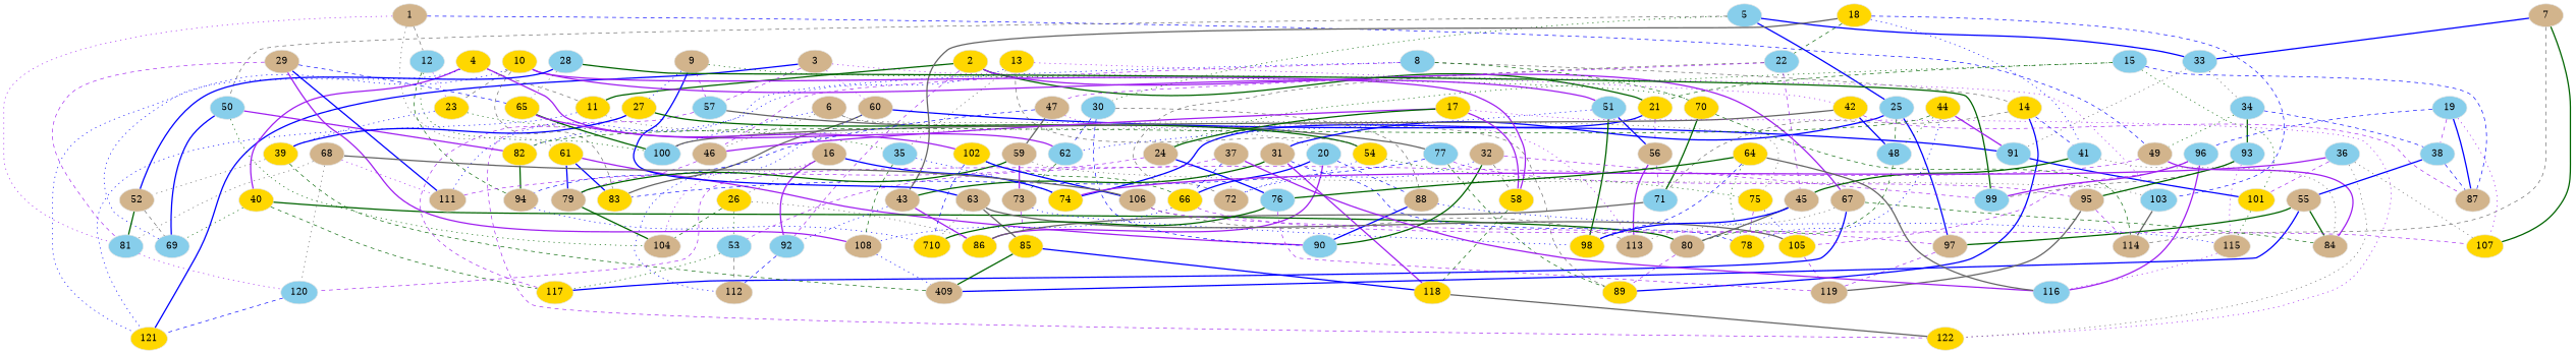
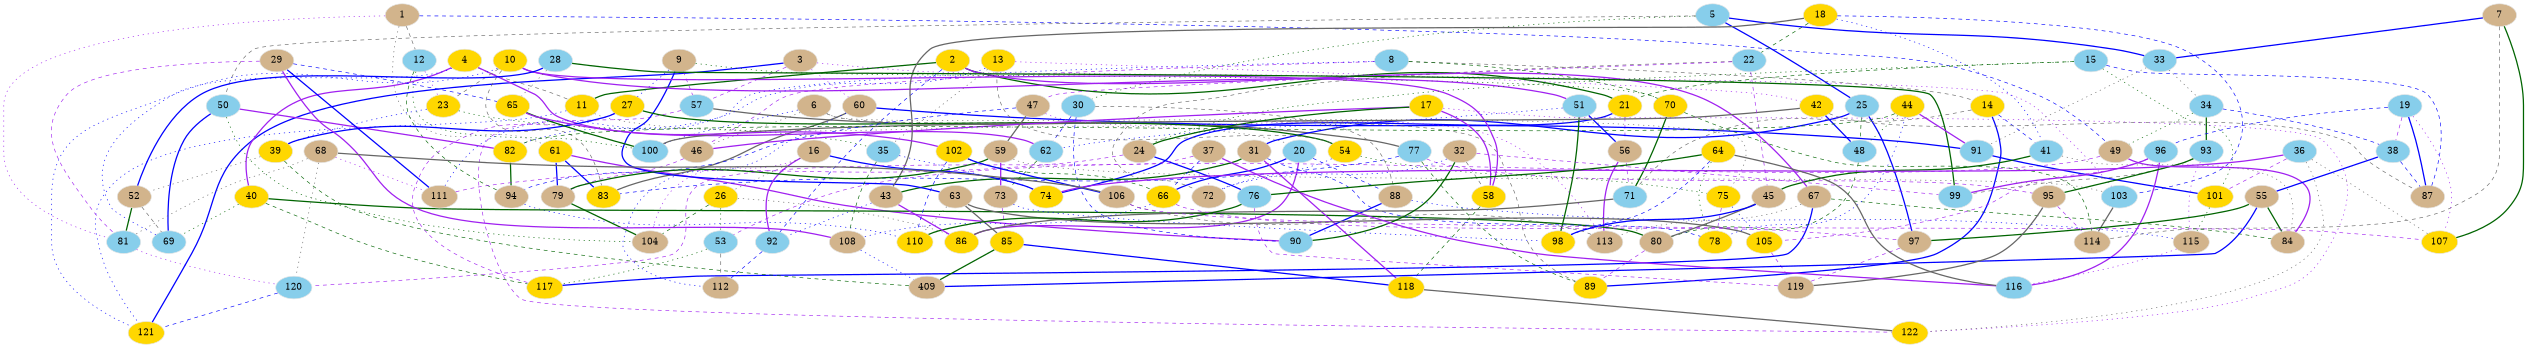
  graph {
    node [color=gray90 fillcolor=tan style=filled]
    edge [color=blue style=bold]
    12 [fillcolor=skyblue]
    1
    49
    61 [fillcolor=gold]
    81 [fillcolor=skyblue]
    100 [fillcolor=skyblue]
    23 [fillcolor=gold]
    94
    53 [fillcolor=skyblue]
    84
    83 [fillcolor=gold]
    90 [fillcolor=skyblue]
    79
    120 [fillcolor=skyblue]
    2 [fillcolor=gold]
    11 [fillcolor=gold]
    21 [fillcolor=gold]
    67
    92 [fillcolor=skyblue]
    121 [fillcolor=gold]
    20 [fillcolor=skyblue]
    74 [fillcolor=gold]
    56
    117 [fillcolor=gold]
    113
    112
    57 [fillcolor=skyblue]
    3
    60
    103 [fillcolor=skyblue]
    122 [fillcolor=gold]
    77 [fillcolor=skyblue]
    91 [fillcolor=skyblue]
    114
    4 [fillcolor=gold]
    40 [fillcolor=gold]
    62 [fillcolor=skyblue]
    69 [fillcolor=skyblue]
    80
    73
    5 [fillcolor=skyblue]
    25 [fillcolor=skyblue]
    30 [fillcolor=skyblue]
    33 [fillcolor=skyblue]
    50 [fillcolor=skyblue]
    31
    48 [fillcolor=skyblue]
    97
    88
    34 [fillcolor=skyblue]
    82 [fillcolor=gold]
    104
    6
    46
    75 [fillcolor=gold]
    89 [fillcolor=gold]
    78 [fillcolor=gold]
    105 [fillcolor=gold]
    7
    107 [fillcolor=gold]
    8 [fillcolor=skyblue]
    14 [fillcolor=gold]
    70 [fillcolor=gold]
    111
    41 [fillcolor=skyblue]
    71 [fillcolor=skyblue]
    9
    27 [fillcolor=gold]
    63
    54 [fillcolor=gold]
    39 [fillcolor=gold]
    85 [fillcolor=gold]
-   110 [fillcolor=gold label=710]
+   110 [fillcolor=gold]
    10 [fillcolor=gold]
    51 [fillcolor=skyblue]
    58 [fillcolor=gold]
    35 [fillcolor=skyblue]
    98 [fillcolor=gold]
    66 [fillcolor=gold]
    86 [fillcolor=gold]
    13 [fillcolor=gold]
    42 [fillcolor=gold]
    108
    87
    72
    45
    15 [fillcolor=skyblue]
    24
    101 [fillcolor=gold]
    76 [fillcolor=skyblue]
    115
    16
    26 [fillcolor=gold]
    17 [fillcolor=gold]
    118 [fillcolor=gold]
    18 [fillcolor=gold]
    22 [fillcolor=skyblue]
    43
    47
    19 [fillcolor=skyblue]
    38 [fillcolor=skyblue]
    96 [fillcolor=skyblue]
    55
    99 [fillcolor=skyblue]
    116 [fillcolor=skyblue]
    59
    52
    n108 [label=409]
    119
    28 [fillcolor=skyblue]
    65 [fillcolor=gold]
    102 [fillcolor=gold]
    29
    32
    93 [fillcolor=skyblue]
    95
    36 [fillcolor=skyblue]
    37
    44 [fillcolor=gold]
    64 [fillcolor=gold]
    106
    68
    12 -- 100 [color=darkgreen style=dotted]
    12 -- 23 [color=purple style=dotted]
    12 -- 94 [color=darkgreen style=dashed]
    1 -- 12 [color=gray40 style=dashed]
    1 -- 49 [style=dashed]
    1 -- 61 [color=gray40 style=dotted]
    1 -- 81 [color=purple style=dotted]
    49 -- 53 [color=purple style=dashed]
    49 -- 84 [color=purple]
    61 -- 83
    61 -- 90 [color=purple]
    61 -- 79
    81 -- 120 [color=purple style=dotted]
    23 -- 39 [style=dotted]
    23 -- 35 [color=darkgreen style=dotted]
    94 -- 110 [style=dotted]
    53 -- 117 [color=darkgreen style=dotted]
    53 -- 112 [color=gray40 style=dashed]
    79 -- 104 [color=darkgreen]
    120 -- 121 [style=dashed]
    2 -- 11 [color=darkgreen]
    2 -- 21 [color=darkgreen]
    2 -- 67 [color=purple]
-   2 -- 92 [color=purple style=dashed]
+   2 -- 92 [style=dashed]
    11 -- 121 [style=dotted]
    11 -- 20 [color=gray40 style=dotted]
    21 -- 74
    21 -- 56 [color=purple style=dashed]
    67 -- 84 [color=darkgreen style=dashed]
    67 -- 117
    67 -- 113 [color=gray40 style=dotted]
    92 -- 112 [style=dashed]
    20 -- 88 [style=dashed]
    20 -- 66
    20 -- 86 [color=purple]
    56 -- 113 [color=purple]
    56 -- 71 [color=purple style=dashed]
    57 -- 122 [color=purple style=dashed]
    57 -- 77 [color=gray40]
    3 -- 121
    3 -- 57 [color=purple style=dashed]
    3 -- 60 [color=purple style=dotted]
    3 -- 103 [color=purple style=dotted]
    60 -- 83 [color=gray40]
    60 -- 112 [style=dotted]
    60 -- 91
    103 -- 114 [color=gray40]
    77 -- 83 [style=dashed]
    77 -- 89 [color=darkgreen style=dashed]
    77 -- 95 [color=purple style=dashed]
    91 -- 101
    4 -- 11 [color=gray40 style=dashed]
    4 -- 40 [color=purple]
    4 -- 62 [color=purple]
    4 -- 69 [style=dotted]
    40 -- 117 [color=darkgreen style=dashed]
    40 -- 69 [color=darkgreen style=dotted]
    40 -- 80 [color=darkgreen]
    62 -- 73 [color=darkgreen style=dashed]
    80 -- 89 [color=purple style=dashed]
    73 -- 85 [color=purple style=dashed]
    73 -- 98 [style=dotted]
    5 -- 25
    5 -- 30 [color=darkgreen style=dotted]
    5 -- 33
    5 -- 50 [color=gray40 style=dashed]
    25 -- 31
    25 -- 48 [color=darkgreen style=dashed]
    25 -- 97
    30 -- 90 [style=dashed]
    30 -- 62 [style=dashed]
    30 -- 88 [color=gray40 style=dashed]
    33 -- 91 [color=gray40 style=dotted]
    33 -- 34 [color=gray40 style=dotted]
    50 -- 69
    50 -- 82 [color=purple]
    50 -- 104 [color=darkgreen style=dotted]
    31 -- 78 [style=dashed]
    31 -- 118 [color=purple]
    31 -- 43 [color=darkgreen]
    48 -- 80 [color=darkgreen style=dashed]
    97 -- 119 [color=purple style=dashed]
    88 -- 90
    88 -- 115 [style=dotted]
    34 -- 49 [color=darkgreen style=dotted]
    34 -- 38 [style=dashed]
    34 -- 93 [color=darkgreen]
    82 -- 94 [color=darkgreen]
    6 -- 100 [style=dotted]
    6 -- 46 [color=gray40 style=dotted]
    6 -- 75 [color=gray40 style=dotted]
    6 -- 89 [color=gray40 style=dashed]
    46 -- 79 [color=purple style=dashed]
    75 -- 78 [color=purple style=dashed]
    75 -- 105 [style=dotted]
    105 -- 119 [color=purple style=dashed]
    7 -- 114 [color=gray40 style=dashed]
    7 -- 33
    7 -- 107 [color=darkgreen]
    8 -- 46 [color=purple style=dashed]
    8 -- 14 [color=gray40 style=dashed]
    8 -- 70 [color=darkgreen style=dashed]
    8 -- 111 [style=dotted]
    14 -- 89
    14 -- 41 [style=dashed]
    14 -- 71 [color=gray40 style=dashed]
    70 -- 114 [color=darkgreen style=dashed]
    70 -- 71 [color=darkgreen]
    41 -- 84 [color=gray40 style=dotted]
    41 -- 45 [color=darkgreen]
    71 -- 86 [color=gray40]
    9 -- 57 [color=purple style=dashed]
    9 -- 70 [color=darkgreen style=dotted]
    9 -- 27 [style=dotted]
    9 -- 63
    27 -- 117 [color=purple style=dashed]
    27 -- 54 [color=darkgreen]
    27 -- 39
    63 -- 105 [color=gray40]
    63 -- 85 [color=gray40]
    63 -- 110 [color=gray40 style=dotted]
    54 -- 75 [color=darkgreen style=dotted]
    54 -- 72 [style=dotted]
    39 -- 52 [color=gray40 style=dotted]
    39 -- n108 [color=darkgreen style=dashed]
    85 -- 118
    85 -- n108 [color=darkgreen]
    10 -- 23 [color=gray40 style=dashed]
    10 -- 83 [color=gray40 style=dashed]
    10 -- 121 [style=dotted]
    10 -- 51 [color=purple]
    10 -- 58 [color=purple]
    51 -- 56
    51 -- 62 [style=dotted]
    51 -- 98 [color=darkgreen]
    58 -- 118 [color=darkgreen style=dashed]
    35 -- 74 [style=dotted]
    35 -- 108 [color=darkgreen style=dashed]
    66 -- 97 [color=purple style=dashed]
    66 -- 108 [style=dotted]
    13 -- 82 [style=dotted]
    13 -- 54 [color=gray40 style=dashed]
    13 -- 35 [color=gray40 style=dotted]
    13 -- 42 [color=purple style=dotted]
    42 -- 100 [color=gray40]
    42 -- 48
-   42 -- 87 [color=purple style=dashed]
+   42 -- 87 [color=gray40 style=dashed]
    108 -- n108 [style=dotted]
    45 -- 80 [color=gray40]
    45 -- 98
    15 -- 21 [color=darkgreen style=dashed]
    15 -- 87 [style=dashed]
    15 -- 24 [color=darkgreen style=dotted]
    15 -- 101 [color=darkgreen style=dotted]
    24 -- 111 [color=purple style=dashed]
    24 -- 76
    101 -- 115 [color=darkgreen style=dotted]
    76 -- 110 [color=darkgreen]
    76 -- 119 [color=purple style=dashed]
    115 -- 116 [color=purple style=dotted]
    16 -- 92 [color=purple]
    16 -- 74
    16 -- 104 [color=purple style=dotted]
    16 -- 26 [color=gray40 style=dotted]
    26 -- 53 [color=darkgreen style=dotted]
    26 -- 104 [color=darkgreen style=dashed]
    26 -- 86 [color=gray40 style=dotted]
    17 -- 122 [color=purple style=dotted]
    17 -- 46 [color=purple]
    17 -- 58 [color=purple]
    17 -- 24 [color=darkgreen]
    118 -- 122 [color=gray40]
    18 -- 103 [style=dashed]
    18 -- 41 [style=dotted]
    18 -- 22 [color=darkgreen style=dashed]
    18 -- 43 [color=gray40]
    22 -- 72 [color=gray40 style=dashed]
    22 -- 45 [color=purple style=dashed]
    22 -- 47 [color=purple style=dashed]
    43 -- 92 [style=dotted]
    43 -- 86 [color=purple]
    47 -- 94 [style=dashed]
    47 -- 113 [color=purple style=dotted]
    47 -- 59 [color=gray40]
    19 -- 107 [color=purple style=dotted]
    19 -- 87
    19 -- 38 [color=purple style=dashed]
    19 -- 96 [style=dashed]
    38 -- 87 [style=dashed]
    38 -- 55
    96 -- 105 [color=purple style=dashed]
    96 -- 99 [color=purple]
    96 -- 116 [color=purple]
    55 -- 84 [color=darkgreen]
    55 -- 97 [color=darkgreen]
    55 -- n108
    59 -- 79 [color=darkgreen]
    59 -- 103 [color=gray40 style=dotted]
    59 -- 73 [color=purple]
    52 -- 81 [color=darkgreen]
    52 -- 69 [color=gray40 style=dashed]
    28 -- 99 [color=darkgreen]
    28 -- 52
    28 -- 65 [color=gray40 style=dotted]
    65 -- 100 [color=darkgreen]
    65 -- 102 [color=purple]
    102 -- 110 [style=dashed]
    102 -- 66 [color=darkgreen style=dashed]
    102 -- 106
    29 -- 81 [color=purple style=dashed]
    29 -- 111
    29 -- 108 [color=purple]
    29 -- 65 [style=dashed]
    32 -- 90 [color=darkgreen]
    32 -- 58 [color=gray40 style=dashed]
    32 -- 72 [style=dotted]
    32 -- 99 [color=purple style=dashed]
    93 -- 115 [color=purple style=dotted]
    93 -- 99 [color=gray40 style=dashed]
    93 -- 95 [color=darkgreen]
    95 -- 114 [color=purple style=dashed]
    95 -- 119 [color=gray40]
    36 -- 74 [color=purple]
    36 -- 122 [color=gray40 style=dotted]
    36 -- 107 [color=gray40 style=dotted]
    36 -- 101 [color=purple style=dashed]
    37 -- 120 [color=purple style=dashed]
    37 -- 66 [style=dashed]
    37 -- 72 [color=purple style=dotted]
    37 -- 116 [color=purple]
    44 -- 91 [color=purple]
    44 -- 48 [color=darkgreen style=dotted]
    44 -- 82 [color=darkgreen style=dashed]
    44 -- 78 [style=dotted]
    64 -- 78 [color=darkgreen style=dotted]
    64 -- 98 [style=dashed]
    64 -- 76 [color=darkgreen]
    64 -- 116 [color=gray40]
    106 -- 113 [color=gray40 style=dashed]
    106 -- 107 [color=purple style=dashed]
    68 -- 81 [color=gray40 style=dotted]
    68 -- 120 [color=gray40 style=dotted]
    68 -- 111 [color=purple style=dotted]
    68 -- 106 [color=gray40]
  }
